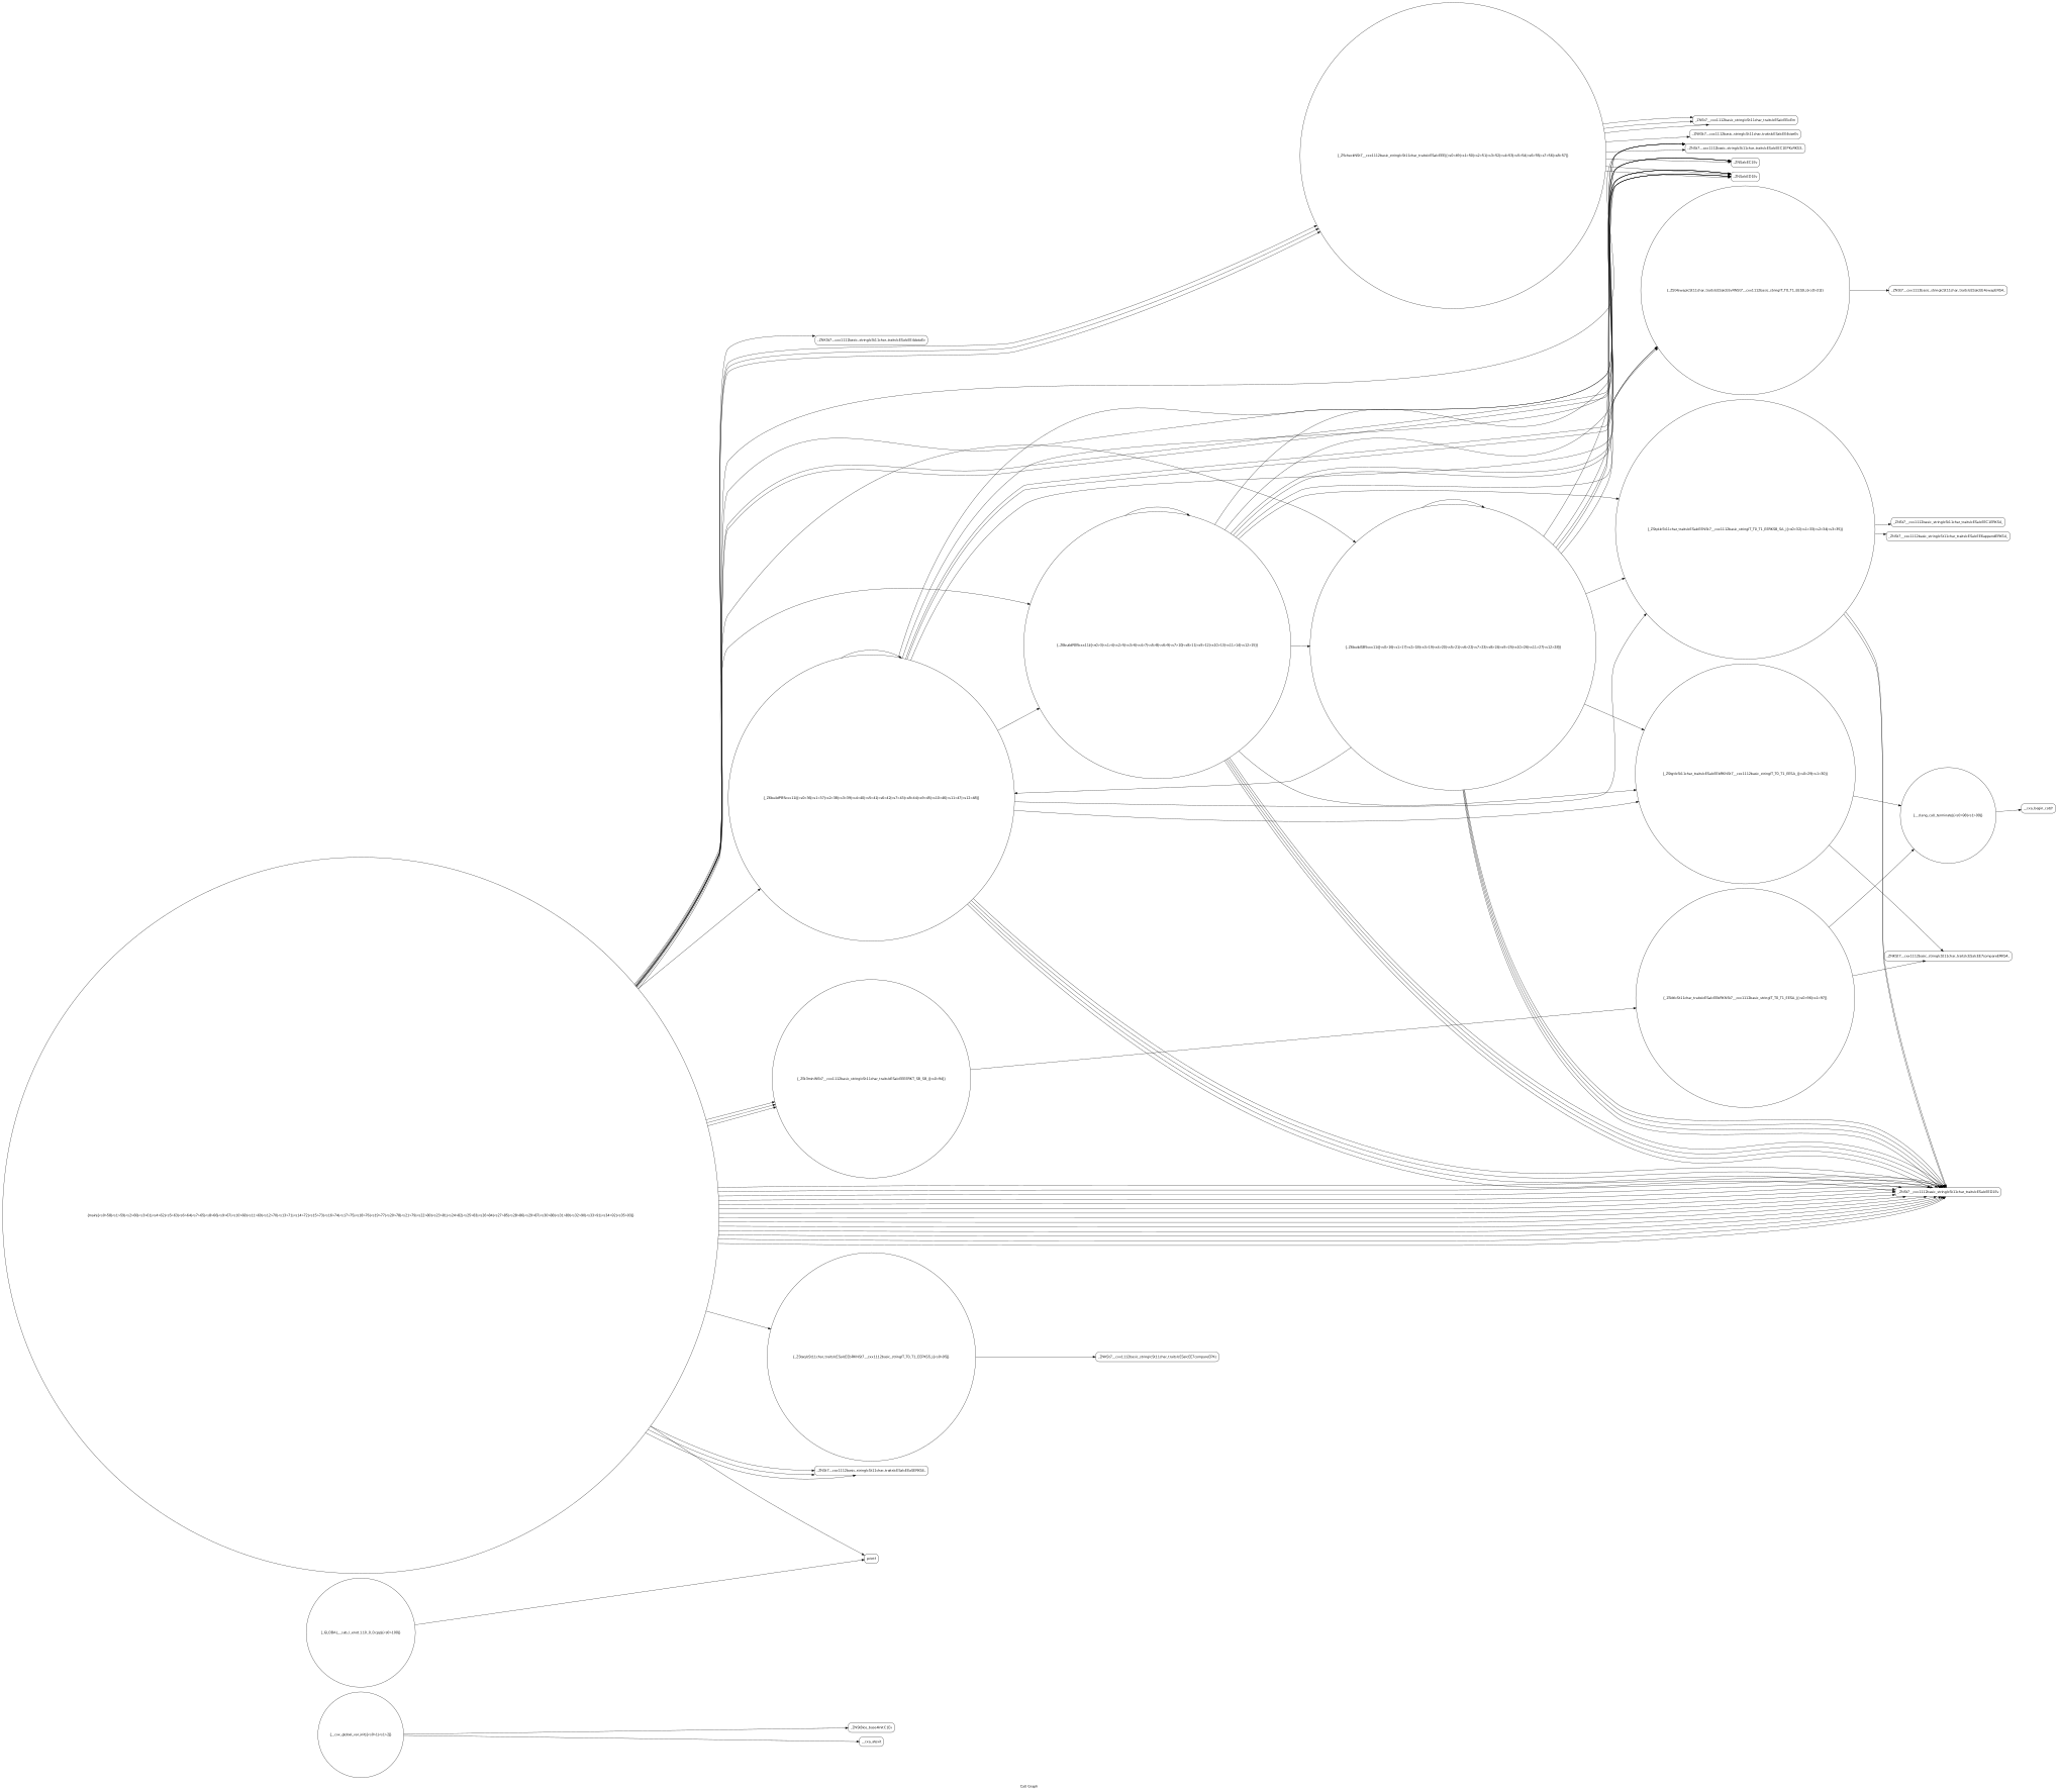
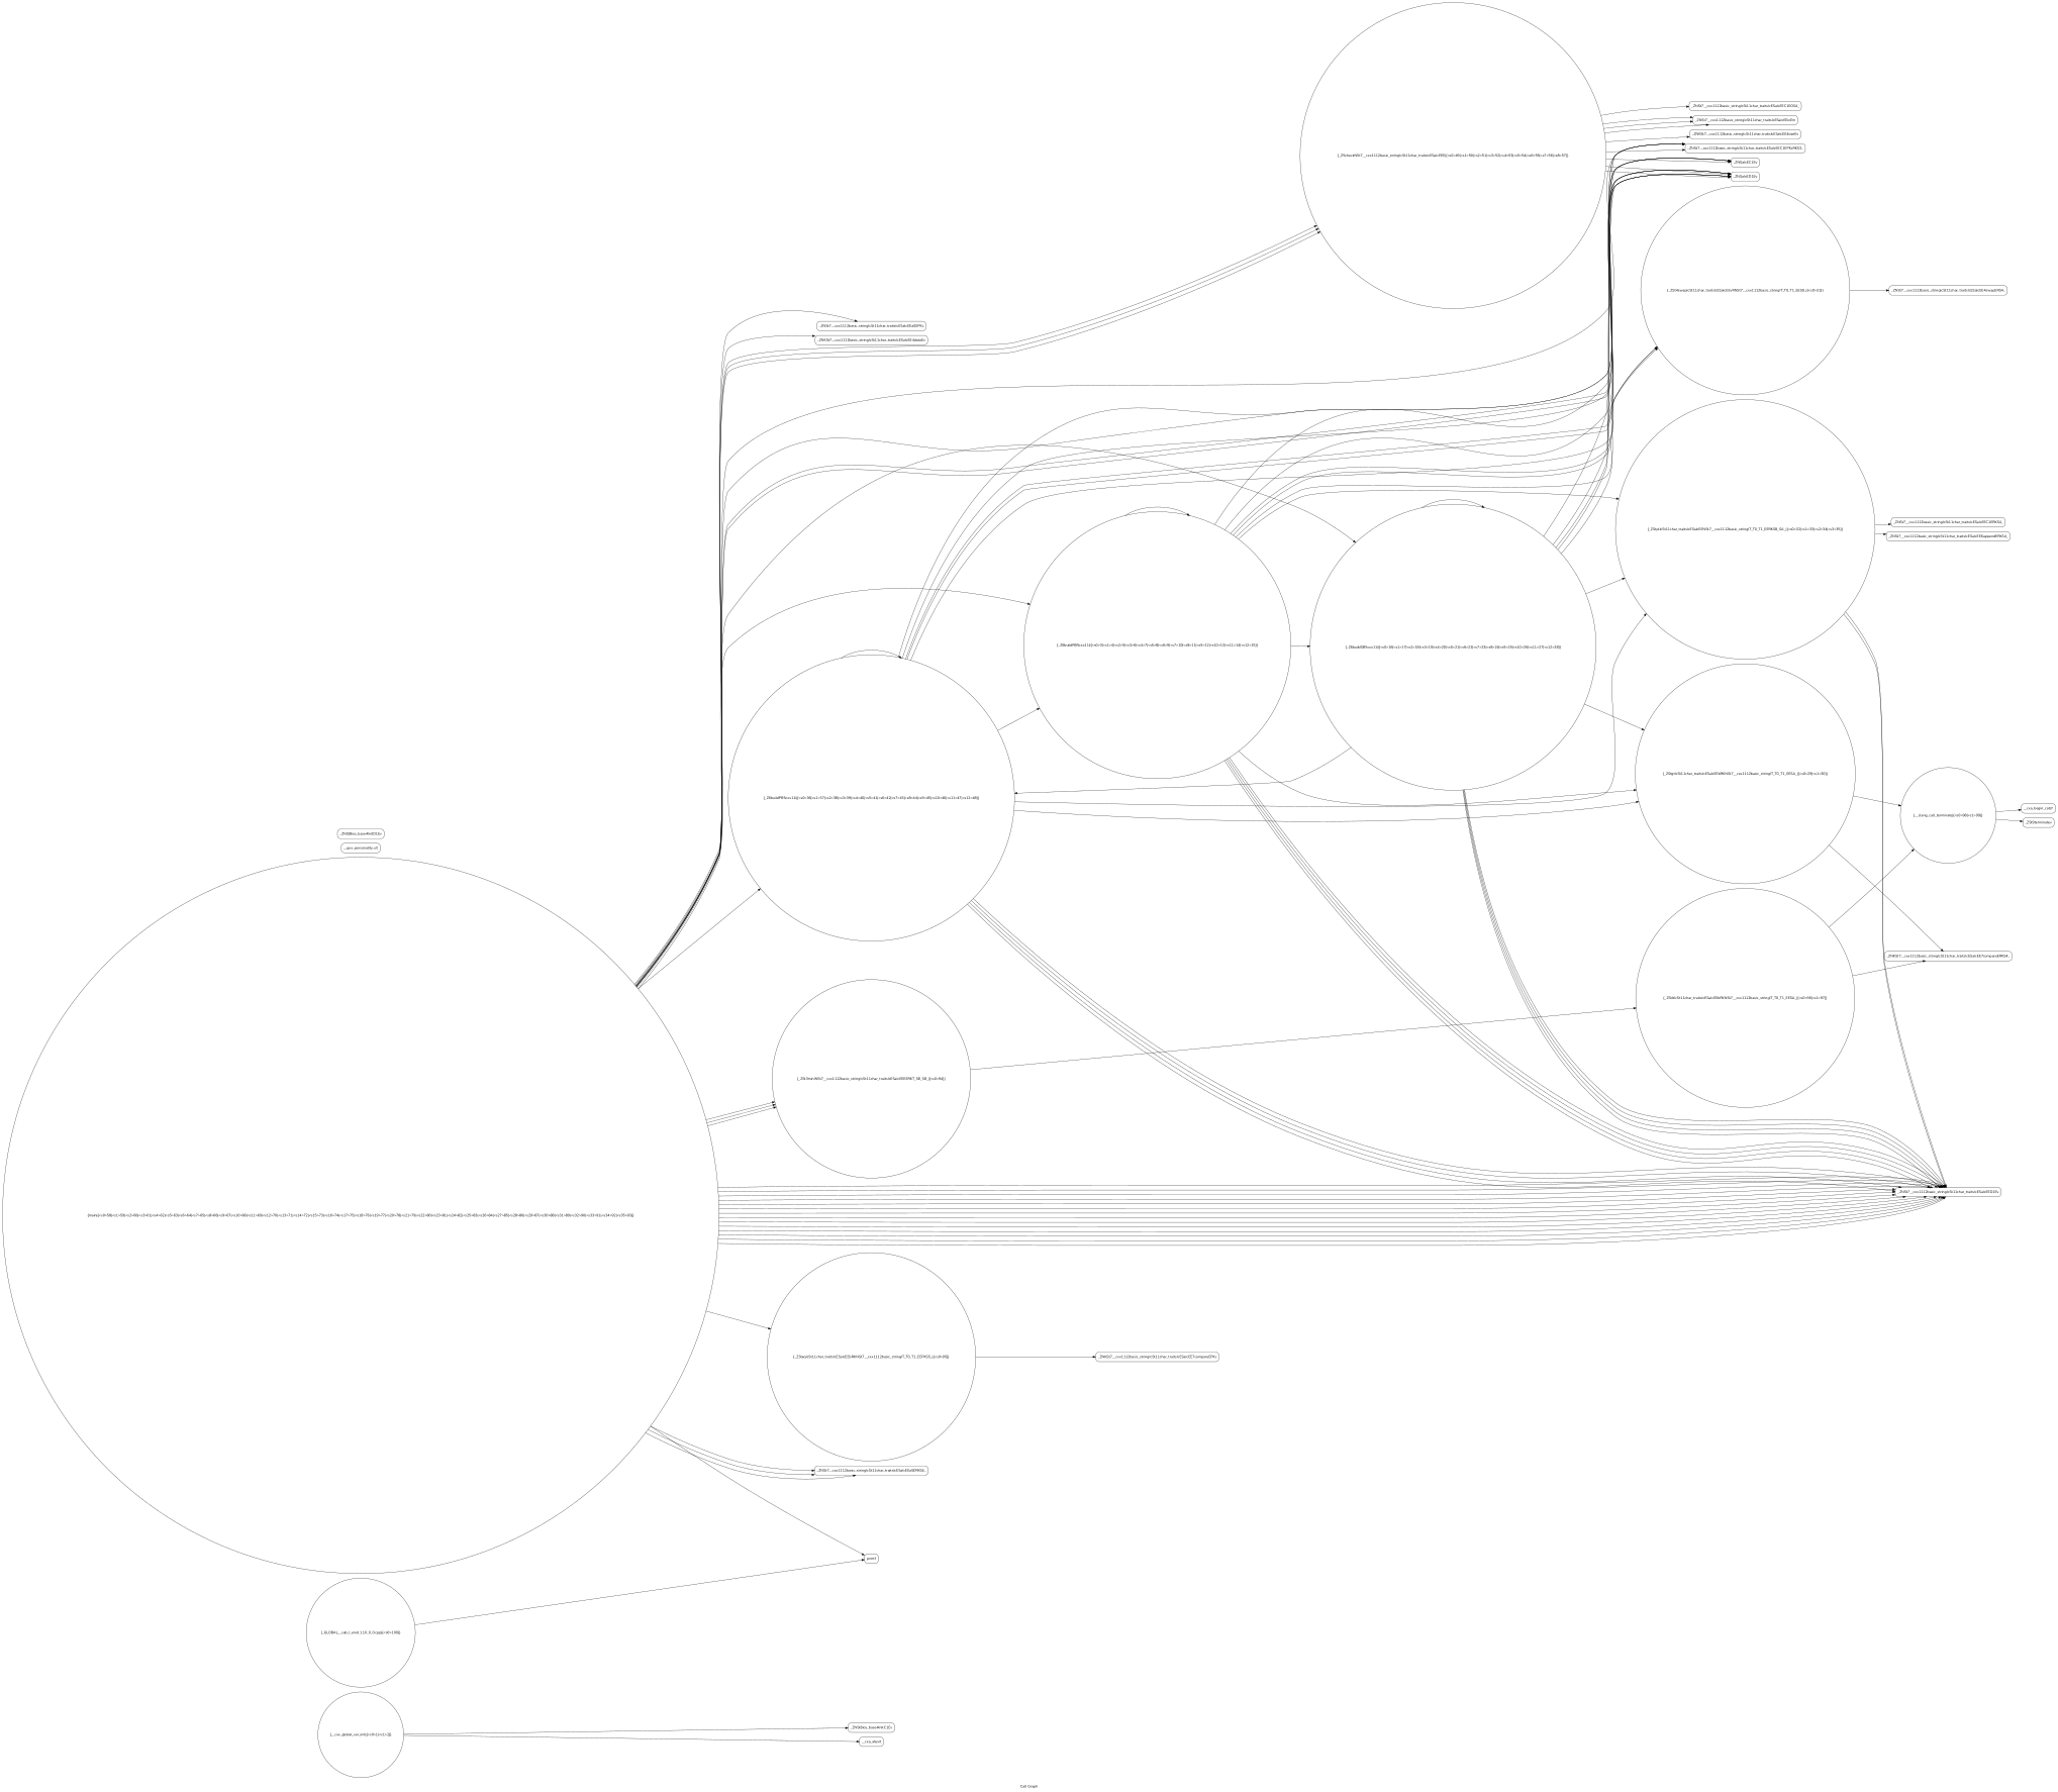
  digraph {
    fontname=Nunito
    label="Call Graph"
    rankdir=LR
    node [fontname=Nunito shape=Mrecord]
    edge [color=black fontname=Nunito tailport=s0]
    n1 [label="{__cxx_global_var_init|{<s0>1|<s1>2}}" shape=circle]
    n2 [label="{_ZNSt8ios_base4InitC1Ev}"]
    n3 [label="{__cxa_atexit}"]
    n4 [label="{_ZNKSt7__cxx1112basic_stringIcSt11char_traitsIcESaIcEE4dataEv}"]
+   n5 [label="{__gxx_personality_v0}"]
    n6 [label="{_ZNSt7__cxx1112basic_stringIcSt11char_traitsIcESaIcEEC1ERKS4_}"]
    n7 [label="{_Z6buildPB5cxx11i|{<s0>36|<s1>37|<s2>38|<s3>39|<s4>40|<s5>41|<s6>42|<s7>43|<s8>44|<s9>45|<s10>46|<s11>47|<s12>48}}" shape=circle]
    n8 [label="{_ZNSaIcEC1Ev}"]
    n9 [label="{_ZNSt7__cxx1112basic_stringIcSt11char_traitsIcESaIcEEC1EPKcRKS3_}"]
    n10 [label="{_ZNSaIcED1Ev}"]
    n11 [label="{_Z6buildRB5cxx11i|{<s0>3|<s1>4|<s2>5|<s3>6|<s4>7|<s5>8|<s6>9|<s7>10|<s8>11|<s9>12|<s10>13|<s11>14|<s12>15}}" shape=circle]
    n12 [label="{_ZStgtIcSt11char_traitsIcESaIcEEbRKNSt7__cxx1112basic_stringIT_T0_T1_EESA_|{<s0>29|<s1>30}}" shape=circle]
    n13 [label="{_ZSt4swapIcSt11char_traitsIcESaIcEEvRNSt7__cxx1112basic_stringIT_T0_T1_EES9_|{<s0>31}}" shape=circle]
    n14 [label="{_ZStplIcSt11char_traitsIcESaIcEENSt7__cxx1112basic_stringIT_T0_T1_EERKS8_SA_|{<s0>32|<s1>33|<s2>34|<s3>35}}" shape=circle]
    n15 [label="{_ZNSt7__cxx1112basic_stringIcSt11char_traitsIcESaIcEED1Ev}"]
    n16 [label="{_Z6buildSB5cxx11i|{<s0>16|<s1>17|<s2>18|<s3>19|<s4>20|<s5>21|<s6>22|<s7>23|<s8>24|<s9>25|<s10>26|<s11>27|<s12>28}}" shape=circle]
    n17 [label="{_ZNKSt7__cxx1112basic_stringIcSt11char_traitsIcESaIcEE7compareERKS4_}"]
    n18 [label="{__clang_call_terminate|{<s0>98|<s1>99}}" shape=circle]
    n19 [label="{_ZNSt7__cxx1112basic_stringIcSt11char_traitsIcESaIcEE4swapERS4_}"]
    n20 [label="{_ZNSt7__cxx1112basic_stringIcSt11char_traitsIcESaIcEE6appendERKS4_}"]
    n21 [label="{__cxa_begin_catch}"]
+   n22 [label="{_ZSt9terminatev}"]
    n23 [label="{_ZSt3minINSt7__cxx1112basic_stringIcSt11char_traitsIcESaIcEEEERKT_S8_S8_|{<s0>94}}" shape=circle]
    n24 [label="{_ZStltIcSt11char_traitsIcESaIcEEbRKNSt7__cxx1112basic_stringIT_T0_T1_EESA_|{<s0>96|<s1>97}}" shape=circle]
+   n25 [label="{_ZNSt8ios_base4InitD1Ev}"]
    n26 [label="{_ZNKSt7__cxx1112basic_stringIcSt11char_traitsIcESaIcEE7compareEPKc}"]
    n27 [label="{_ZNKSt7__cxx1112basic_stringIcSt11char_traitsIcESaIcEE4sizeEv}"]
    n28 [label="{_ZSteqIcSt11char_traitsIcESaIcEEbRKNSt7__cxx1112basic_stringIT_T0_T1_EEPKS5_|{<s0>95}}" shape=circle]
+   n29 [label="{_ZNSt7__cxx1112basic_stringIcSt11char_traitsIcESaIcEEC1EOS4_}"]
    n30 [label="{printf}"]
    n31 [label="{_Z5checkNSt7__cxx1112basic_stringIcSt11char_traitsIcESaIcEEE|{<s0>49|<s1>50|<s2>51|<s3>52|<s4>53|<s5>54|<s6>55|<s7>56|<s8>57}}" shape=circle]
    n32 [label="{_ZNSt7__cxx1112basic_stringIcSt11char_traitsIcESaIcEEixEm}"]
    n33 [label="{_ZNSt7__cxx1112basic_stringIcSt11char_traitsIcESaIcEEaSERKS4_}"]
    n34 [label="{_GLOBAL__sub_I_enot.1.10_0_0.cpp|{<s0>100}}" shape=circle]
+   n35 [label="{_ZNSt7__cxx1112basic_stringIcSt11char_traitsIcESaIcEEaSEPKc}"]
    n36 [label="{main|{<s0>58|<s1>59|<s2>60|<s3>61|<s4>62|<s5>63|<s6>64|<s7>65|<s8>66|<s9>67|<s10>68|<s11>69|<s12>70|<s13>71|<s14>72|<s15>73|<s16>74|<s17>75|<s18>76|<s19>77|<s20>78|<s21>79|<s22>80|<s23>81|<s24>82|<s25>83|<s26>84|<s27>85|<s28>86|<s29>87|<s30>88|<s31>89|<s32>90|<s33>91|<s34>92|<s35>93}}" shape=circle]
    n1 -> n2
    n1 -> n3 [tailport=s1]
    n7 -> n7 [tailport=s5]
    n7 -> n8
    n7 -> n9 [tailport=s1]
    n7 -> n10 [tailport=s2]
    n7 -> n10 [tailport=s3]
    n7 -> n11 [tailport=s4]
    n7 -> n12 [tailport=s6]
    n7 -> n13 [tailport=s7]
    n7 -> n14 [tailport=s8]
    n7 -> n15 [tailport=s9]
    n7 -> n15 [tailport=s10]
    n7 -> n15 [tailport=s11]
    n7 -> n15 [tailport=s12]
    n11 -> n8
    n11 -> n9 [tailport=s1]
    n11 -> n10 [tailport=s2]
    n11 -> n10 [tailport=s3]
    n11 -> n11 [tailport=s4]
    n11 -> n12 [tailport=s6]
    n11 -> n13 [tailport=s7]
    n11 -> n14 [tailport=s8]
    n11 -> n15 [tailport=s9]
    n11 -> n15 [tailport=s10]
    n11 -> n15 [tailport=s11]
    n11 -> n15 [tailport=s12]
    n11 -> n16 [tailport=s5]
    n12 -> n17
    n12 -> n18 [tailport=s1]
    n13 -> n19
    n14 -> n6
    n14 -> n15 [tailport=s2]
    n14 -> n15 [tailport=s3]
    n14 -> n20 [tailport=s1]
    n16 -> n7 [tailport=s4]
    n16 -> n8
    n16 -> n9 [tailport=s1]
    n16 -> n10 [tailport=s2]
    n16 -> n10 [tailport=s3]
    n16 -> n12 [tailport=s6]
    n16 -> n13 [tailport=s7]
    n16 -> n14 [tailport=s8]
    n16 -> n15 [tailport=s9]
    n16 -> n15 [tailport=s10]
    n16 -> n15 [tailport=s11]
    n16 -> n15 [tailport=s12]
    n16 -> n16 [tailport=s5]
    n18 -> n21
+   n18 -> n22 [tailport=s1]
    n23 -> n24
    n24 -> n17
    n24 -> n18 [tailport=s1]
    n28 -> n26
    n31 -> n8 [tailport=s5]
    n31 -> n9 [tailport=s6]
    n31 -> n10 [tailport=s7]
    n31 -> n10 [tailport=s8]
    n31 -> n27
+   n31 -> n29 [tailport=s4]
    n31 -> n32 [tailport=s1]
    n31 -> n32 [tailport=s2]
    n31 -> n32 [tailport=s3]
    n34 -> n30
    n36 -> n4 [tailport=s32]
    n36 -> n7 [tailport=s11]
    n36 -> n8 [tailport=s2]
    n36 -> n9 [tailport=s3]
    n36 -> n10 [tailport=s4]
    n36 -> n10 [tailport=s25]
    n36 -> n11 [tailport=s5]
    n36 -> n15 [tailport=s9]
    n36 -> n15 [tailport=s10]
    n36 -> n15 [tailport=s15]
    n36 -> n15 [tailport=s16]
    n36 -> n15 [tailport=s21]
    n36 -> n15 [tailport=s22]
    n36 -> n15 [tailport=s26]
    n36 -> n15 [tailport=s27]
    n36 -> n15 [tailport=s28]
    n36 -> n15 [tailport=s29]
    n36 -> n15 [tailport=s30]
    n36 -> n15 [tailport=s31]
    n36 -> n15 [tailport=s34]
    n36 -> n15 [tailport=s35]
    n36 -> n16 [tailport=s17]
    n36 -> n23 [tailport=s7]
    n36 -> n23 [tailport=s13]
    n36 -> n23 [tailport=s19]
    n36 -> n28 [tailport=s23]
    n36 -> n30 [tailport=s33]
    n36 -> n31 [tailport=s6]
    n36 -> n31 [tailport=s12]
    n36 -> n31 [tailport=s18]
    n36 -> n33 [tailport=s8]
    n36 -> n33 [tailport=s14]
    n36 -> n33 [tailport=s20]
+   n36 -> n35 [tailport=s24]
  }
